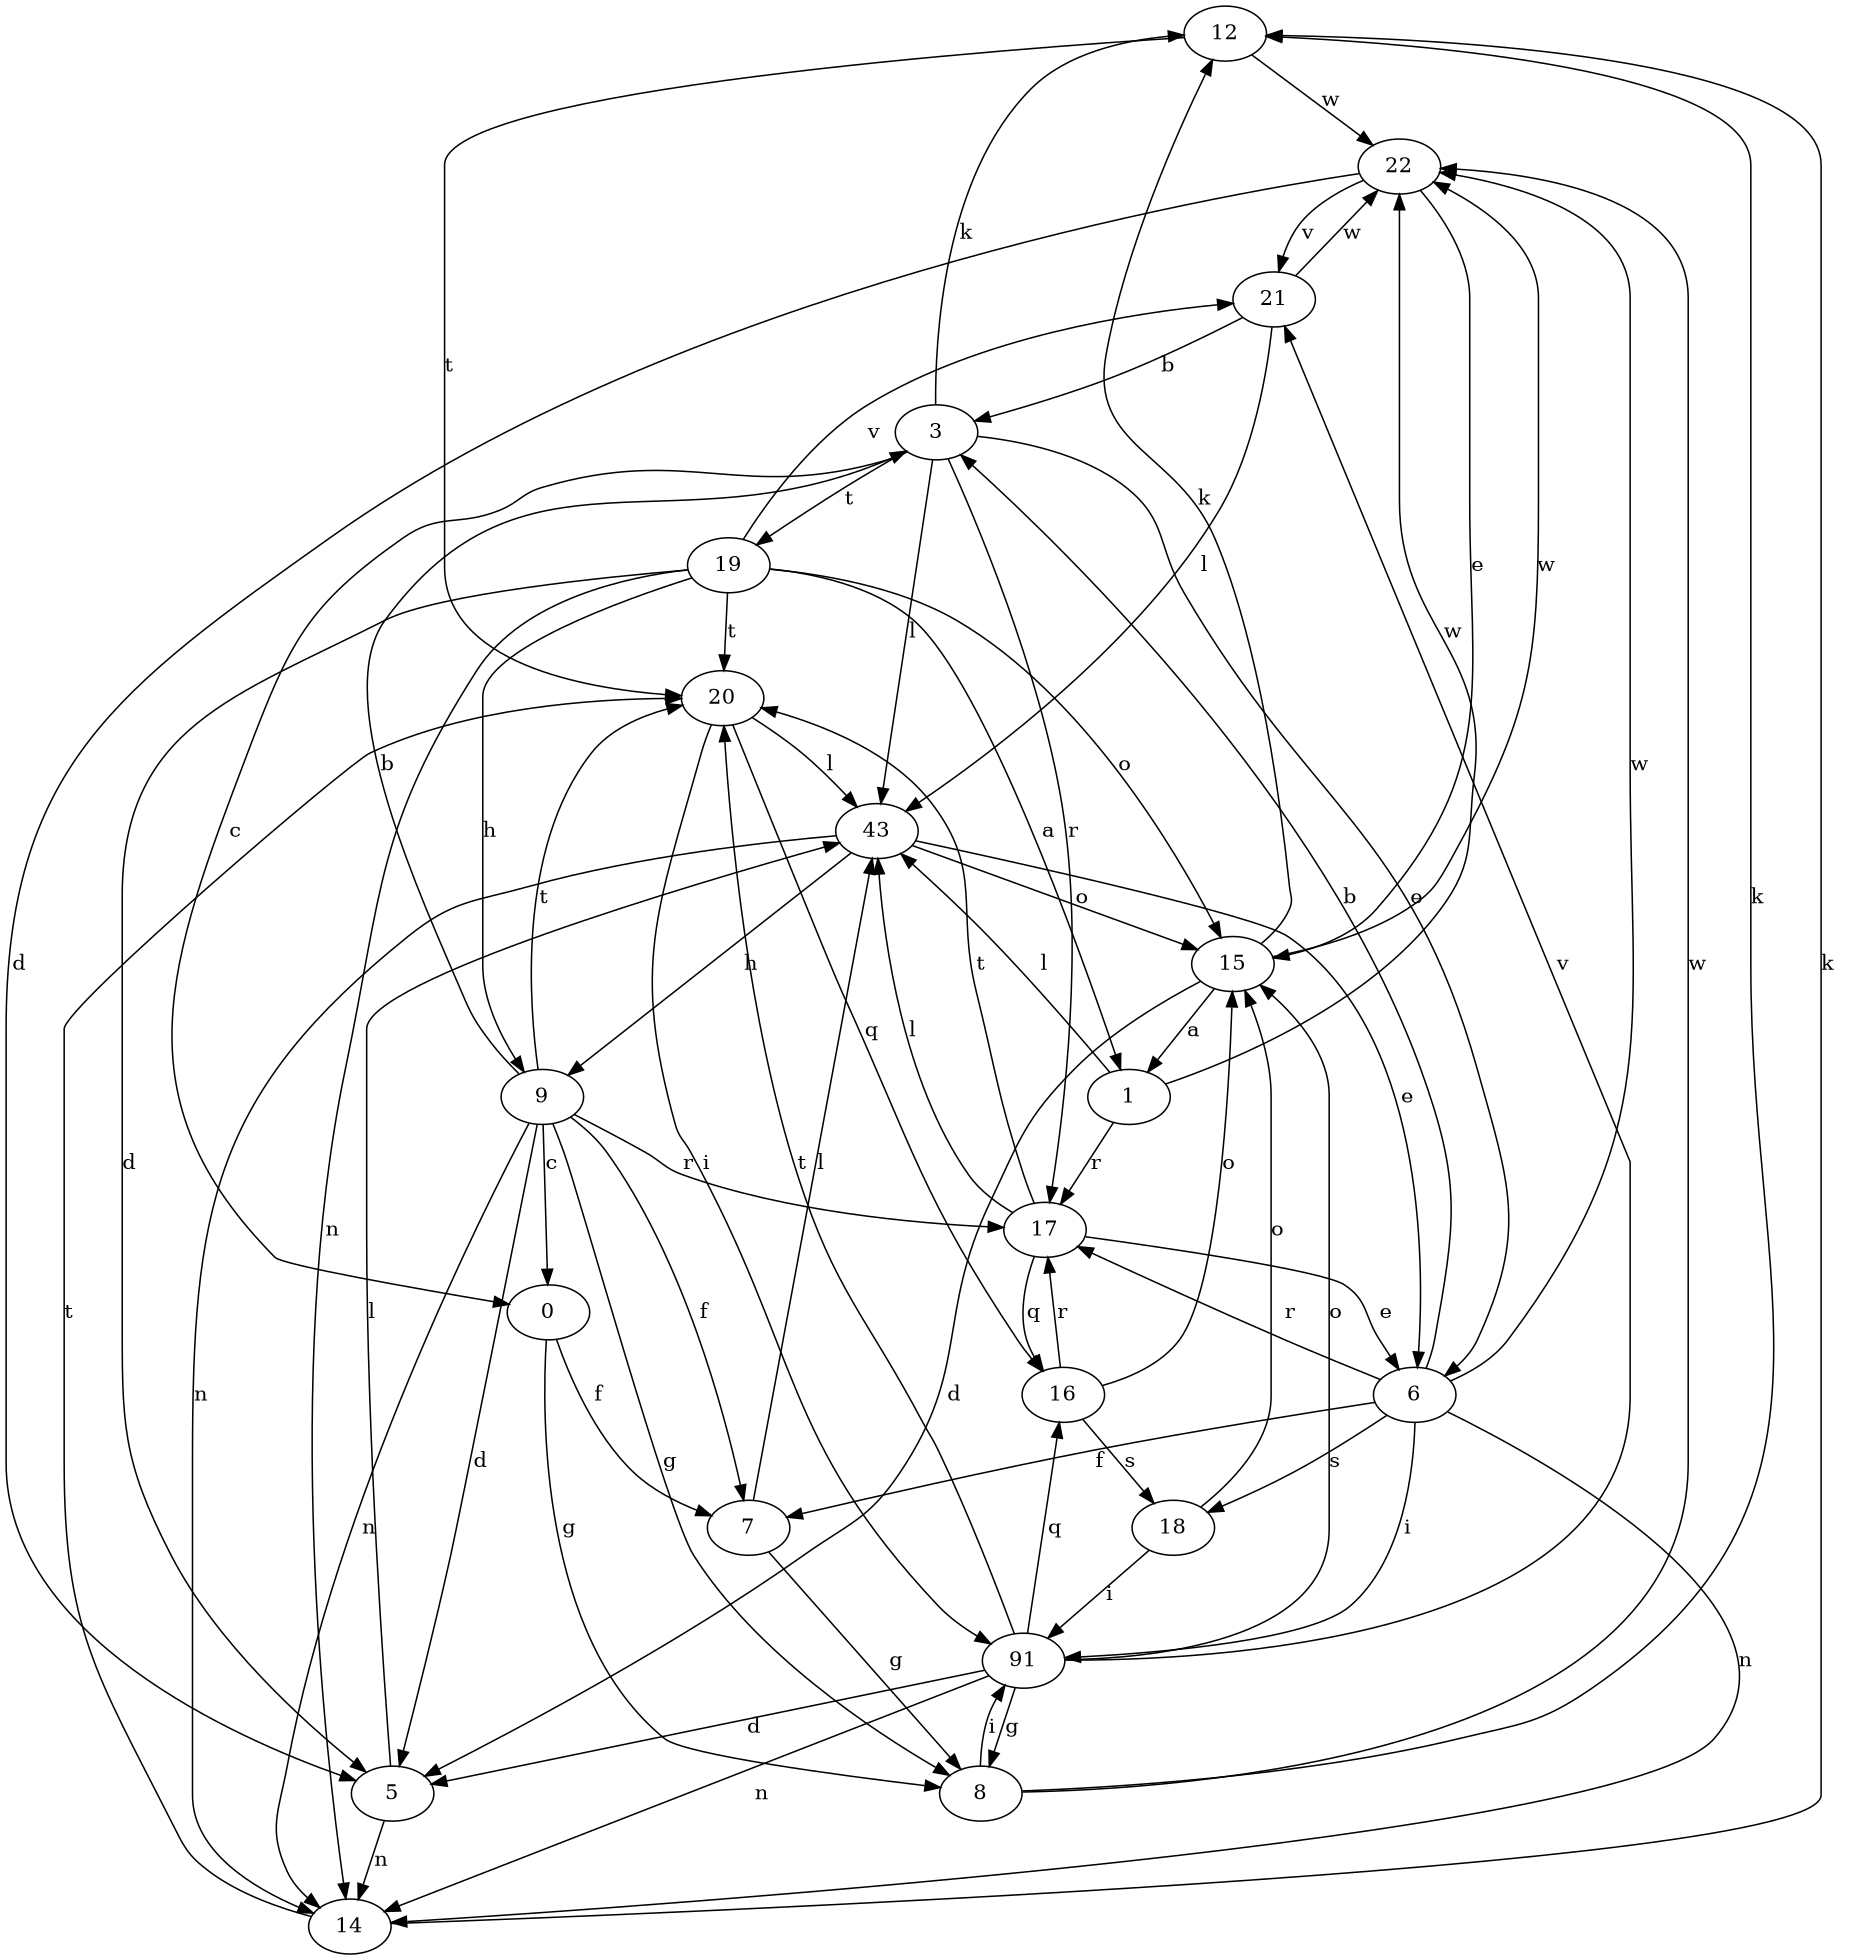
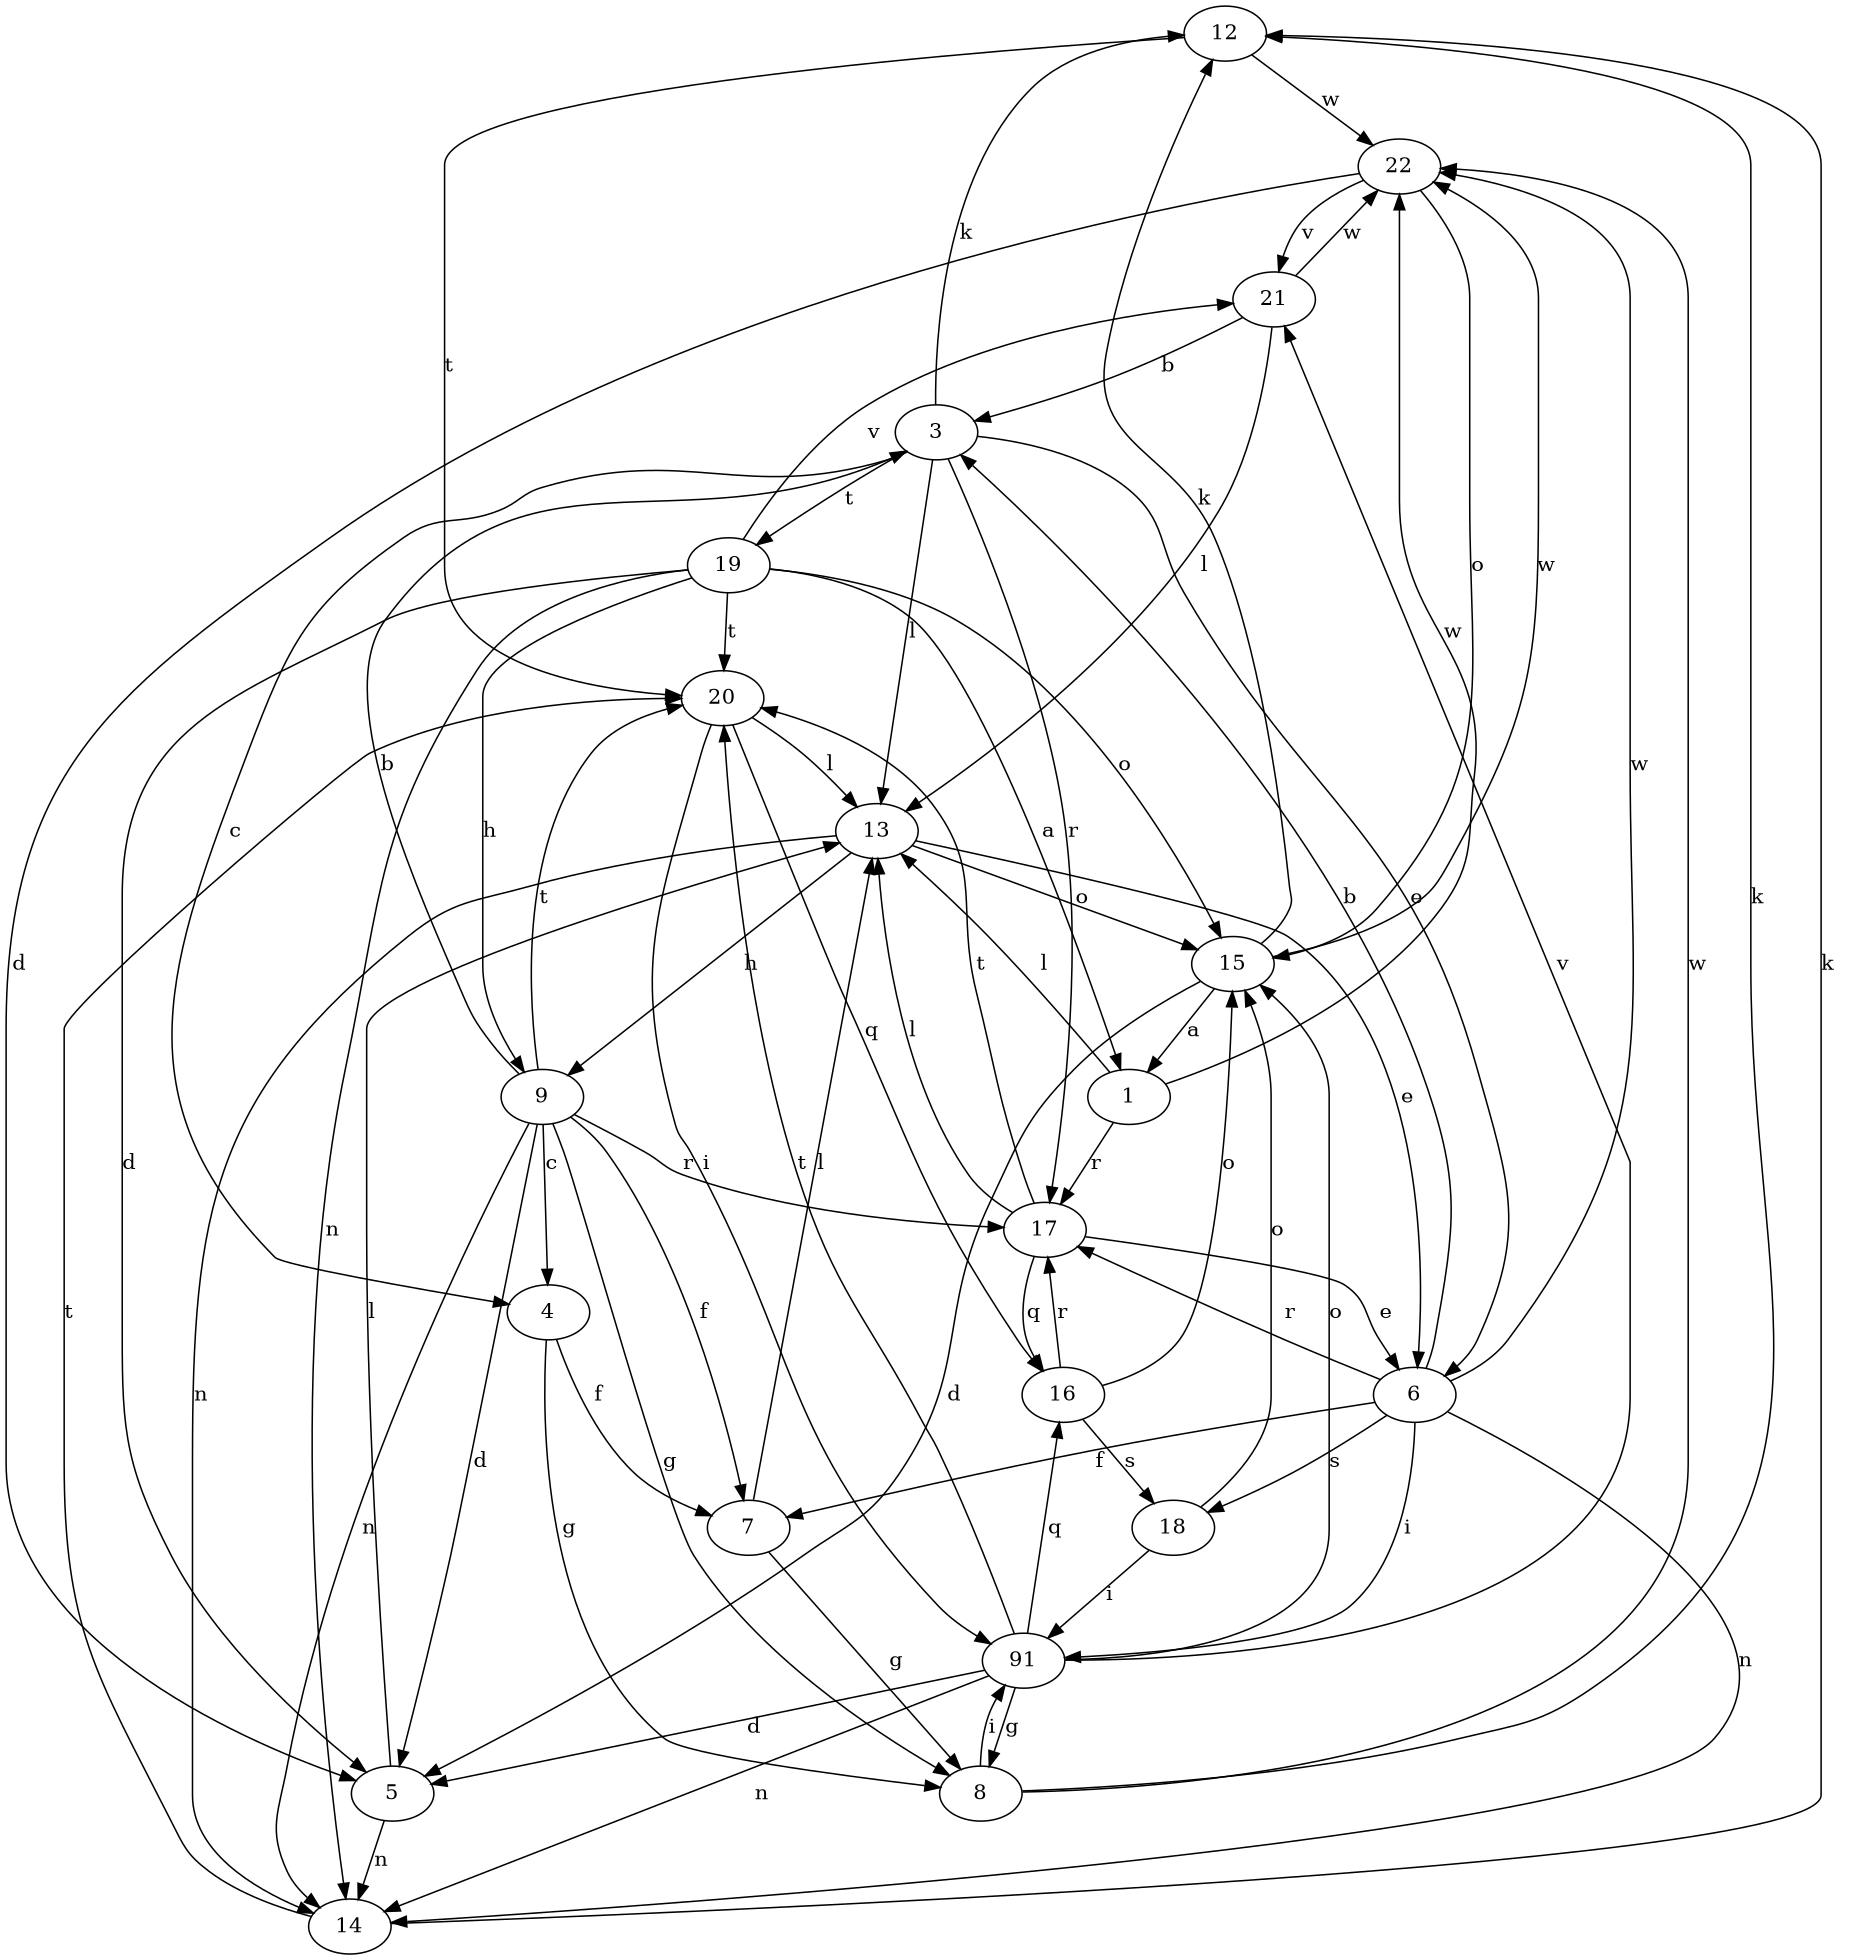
  strict digraph {
    12
    22
    20
    21
-   13 [label=43]
+   13
    3
    5
    15
    1
    17
    6
    14
    9
    16
-   4 [label=0]
+   4
    19
    7
    8
    n19 [label=91]
    18
    12 -> 22 [label=w]
    12 -> 20 [label=t]
    22 -> 21 [label=v]
    22 -> 5 [label=d]
-   22 -> 15 [label=e]
+   22 -> 15 [label=o]
    20 -> 13 [label=l]
    20 -> 16 [label=q]
    20 -> n19 [label=i]
    21 -> 22 [label=w]
    21 -> 13 [label=l]
    21 -> 3 [label=b]
    13 -> 15 [label=o]
    13 -> 6 [label=e]
    13 -> 14 [label=n]
    13 -> 9 [label=h]
    3 -> 12 [label=k]
    3 -> 13 [label=l]
    3 -> 17 [label=r]
    3 -> 6 [label=e]
    3 -> 4 [label=c]
    3 -> 19 [label=t]
    5 -> 13 [label=l]
    5 -> 14 [label=n]
    15 -> 12 [label=k]
    15 -> 22 [label=w]
    15 -> 5 [label=d]
    15 -> 1 [label=a]
    1 -> 22 [label=w]
    1 -> 13 [label=l]
    1 -> 17 [label=r]
    17 -> 20 [label=t]
    17 -> 13 [label=l]
    17 -> 6 [label=e]
    17 -> 16 [label=q]
    6 -> 22 [label=w]
    6 -> 3 [label=b]
    6 -> 17 [label=r]
    6 -> 14 [label=n]
    6 -> 7 [label=f]
    6 -> n19 [label=i]
    6 -> 18 [label=s]
    14 -> 12 [label=k]
    14 -> 20 [label=t]
    9 -> 20 [label=t]
    9 -> 3 [label=b]
    9 -> 5 [label=d]
    9 -> 17 [label=r]
    9 -> 14 [label=n]
    9 -> 4 [label=c]
    9 -> 7 [label=f]
    9 -> 8 [label=g]
    16 -> 15 [label=o]
    16 -> 17 [label=r]
    16 -> 18 [label=s]
    4 -> 7 [label=f]
    4 -> 8 [label=g]
    19 -> 20 [label=t]
    19 -> 21 [label=v]
    19 -> 5 [label=d]
    19 -> 15 [label=o]
    19 -> 1 [label=a]
    19 -> 14 [label=n]
    19 -> 9 [label=h]
    7 -> 13 [label=l]
    7 -> 8 [label=g]
    8 -> 12 [label=k]
    8 -> 22 [label=w]
    8 -> n19 [label=i]
    n19 -> 20 [label=t]
    n19 -> 21 [label=v]
    n19 -> 5 [label=d]
    n19 -> 15 [label=o]
    n19 -> 14 [label=n]
    n19 -> 16 [label=q]
    n19 -> 8 [label=g]
    18 -> 15 [label=o]
    18 -> n19 [label=i]
  }
